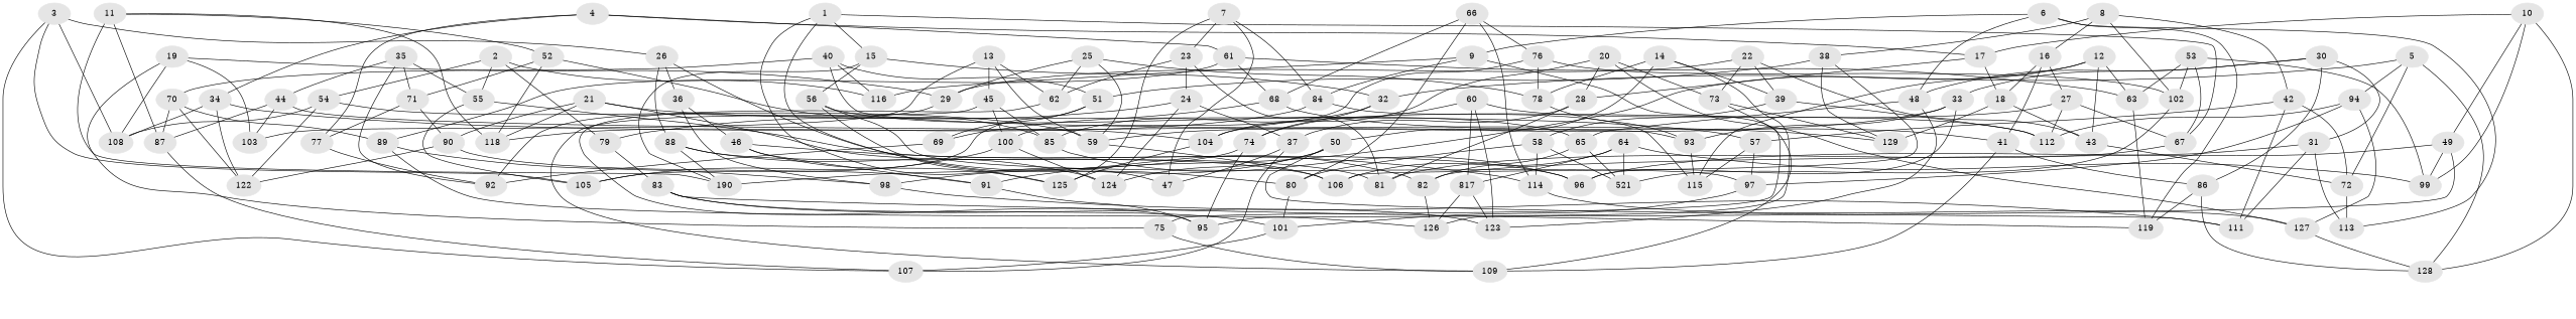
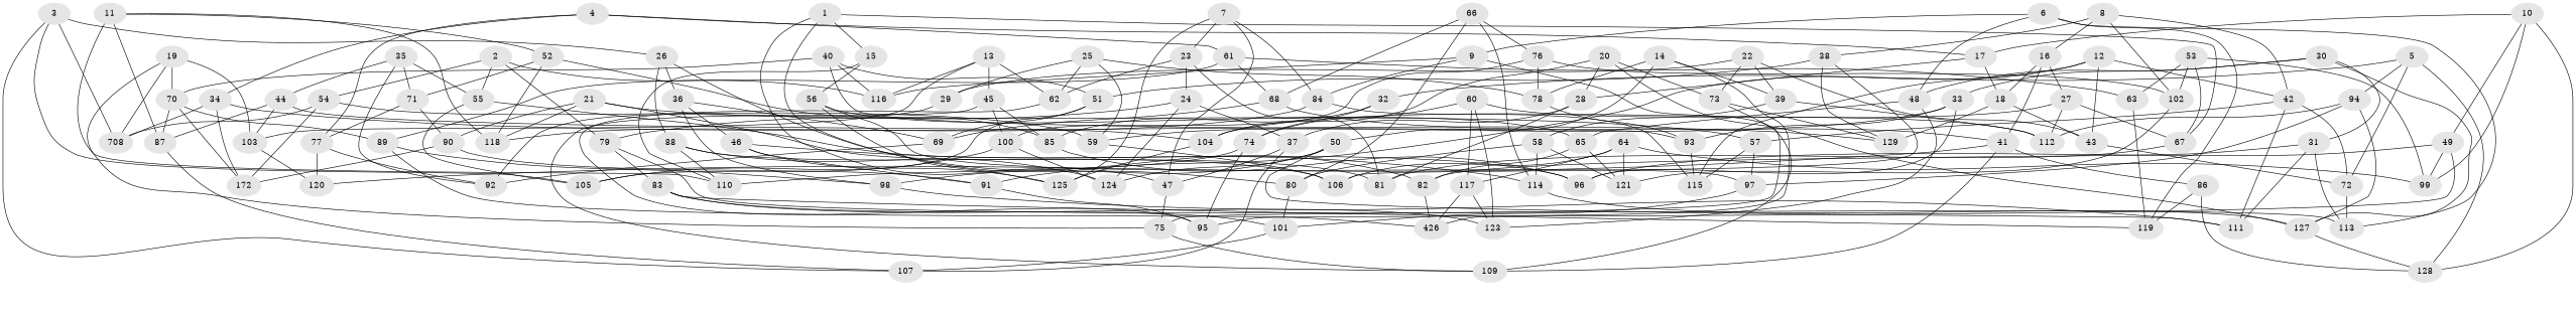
  graph {
    node [color=gray90 style=filled]
    1
    15
    47
    67
    80
    32
-   110 [label=190]
+   110
    56
    75
    81
    101
    2
    54
    55
    79
    116
-   108
+   108 [label=708]
    59
-   122
+   122 [label=172]
    105
    96
    113
    83
    3
    26
    107
    36
    82
    88
    4
    17
    34
    61
    77
    18
    28
    129
    63
    68
    89
    92
+   120
    5
    72
    94
    128
    74
    85
    127
    112
    97
    6
    9
    48
    119
    84
    109
    65
    123
    7
    23
    125
    62
    24
    118
    115
    8
    16
    38
    42
    102
    27
    41
    51
    106
    57
    111
-   121 [label=521]
+   121
    10
    49
    99
    95
    11
    52
    87
    71
    12
    43
    91
    13
    45
    103
    100
    14
    39
    50
    78
-   126
+   126 [label=426]
    58
    124
    98
    93
    104
    86
    37
    19
    29
    20
    73
    21
    90
    22
    25
    46
    69
    30
    31
    33
    35
    44
    114
    40
    70
    53
    60
-   117 [label=817]
+   117
    64
    66
    76
    1 -- 15
    1 -- 47
    1 -- 67
    1 -- 80
-   15 -- 32
    15 -- 110
    15 -- 56
+   47 -- 75
    67 -- 81
    80 -- 101
    32 -- 74
    32 -- 85
    56 -- 97
    56 -- 65
    56 -- 125
    75 -- 109
    101 -- 107
    2 -- 54
    2 -- 55
    2 -- 79
    2 -- 116
    54 -- 108
    54 -- 59
    54 -- 122
    55 -- 105
    55 -- 96
+   79 -- 113
    79 -- 83
    59 -- 106
    83 -- 101
    83 -- 119
    83 -- 123
    3 -- 108
    3 -- 105
    3 -- 26
    3 -- 107
    26 -- 36
    26 -- 82
    26 -- 88
    36 -- 98
    36 -- 46
+   36 -- 69
    82 -- 126
    88 -- 110
    88 -- 106
    88 -- 124
    4 -- 17
    4 -- 34
    4 -- 61
    4 -- 77
    17 -- 18
    17 -- 28
    34 -- 108
    34 -- 122
    34 -- 129
    61 -- 63
    61 -- 68
    61 -- 89
    77 -- 92
+   77 -- 120
    18 -- 129
    18 -- 43
    28 -- 81
    28 -- 37
    63 -- 119
    68 -- 41
    68 -- 69
    89 -- 126
    89 -- 98
    5 -- 32
    5 -- 72
    5 -- 94
    5 -- 128
    72 -- 113
    94 -- 127
    94 -- 112
    94 -- 97
    74 -- 110
    74 -- 95
    85 -- 96
    127 -- 128
    97 -- 101
    6 -- 113
    6 -- 9
    6 -- 48
    6 -- 119
    9 -- 116
    9 -- 84
    9 -- 109
    48 -- 65
    48 -- 123
    84 -- 118
    84 -- 115
    65 -- 82
    65 -- 121
    7 -- 47
    7 -- 84
    7 -- 23
    7 -- 125
    23 -- 81
    23 -- 62
    23 -- 24
    62 -- 95
    24 -- 79
    24 -- 124
    24 -- 37
    8 -- 16
    8 -- 38
    8 -- 42
    8 -- 102
    16 -- 18
    16 -- 27
    16 -- 41
    38 -- 129
    38 -- 51
    38 -- 106
    42 -- 72
    42 -- 57
    42 -- 111
    102 -- 121
    27 -- 67
    27 -- 112
    27 -- 104
+   41 -- 120
    41 -- 109
    41 -- 86
    51 -- 105
    51 -- 69
    57 -- 97
    57 -- 115
    10 -- 17
    10 -- 128
    10 -- 49
    10 -- 99
    49 -- 96
    49 -- 99
    49 -- 95
    11 -- 110
    11 -- 118
    11 -- 52
    11 -- 87
    52 -- 85
    52 -- 118
    52 -- 71
    87 -- 107
    71 -- 77
    71 -- 90
-   12 -- 63
+   12 -- 42
    12 -- 115
    12 -- 43
    12 -- 91
    43 -- 72
    91 -- 95
-   13 -- 59
+   13 -- 116
    13 -- 62
    13 -- 45
    13 -- 103
    45 -- 85
    45 -- 109
    45 -- 100
+   103 -- 120
    100 -- 105
    100 -- 124
    14 -- 39
    14 -- 50
    14 -- 78
    14 -- 126
    39 -- 112
    39 -- 58
    50 -- 111
    50 -- 124
    50 -- 98
    78 -- 93
    58 -- 80
    58 -- 121
    58 -- 114
    98 -- 111
    93 -- 115
    104 -- 125
    86 -- 128
    86 -- 119
    37 -- 47
    37 -- 107
    19 -- 75
    19 -- 108
    19 -- 103
-   19 -- 29
+   19 -- 70
    29 -- 92
    20 -- 28
    20 -- 127
    20 -- 104
    20 -- 73
    73 -- 75
    73 -- 129
    21 -- 81
    21 -- 118
    21 -- 57
    21 -- 90
    90 -- 122
    90 -- 91
    22 -- 43
    22 -- 39
    22 -- 29
    22 -- 73
    25 -- 59
    25 -- 62
    25 -- 78
    25 -- 29
    46 -- 125
    46 -- 91
    46 -- 114
    69 -- 92
    30 -- 48
-   30 -- 86
+   30 -- 127
    30 -- 31
    30 -- 33
    31 -- 113
    31 -- 82
    31 -- 111
    33 -- 59
    33 -- 96
    33 -- 93
    35 -- 55
    35 -- 92
    35 -- 71
    35 -- 44
    44 -- 87
    44 -- 103
    44 -- 104
    114 -- 127
    40 -- 116
    40 -- 51
    40 -- 93
    40 -- 70
    70 -- 122
    70 -- 89
    70 -- 87
    53 -- 67
    53 -- 63
    53 -- 102
    53 -- 99
    60 -- 74
    60 -- 112
    60 -- 123
    60 -- 117
    117 -- 123
    117 -- 126
    64 -- 106
    64 -- 121
    64 -- 99
    64 -- 117
    66 -- 80
    66 -- 68
    66 -- 114
    66 -- 76
    76 -- 102
    76 -- 100
    76 -- 78
  }
